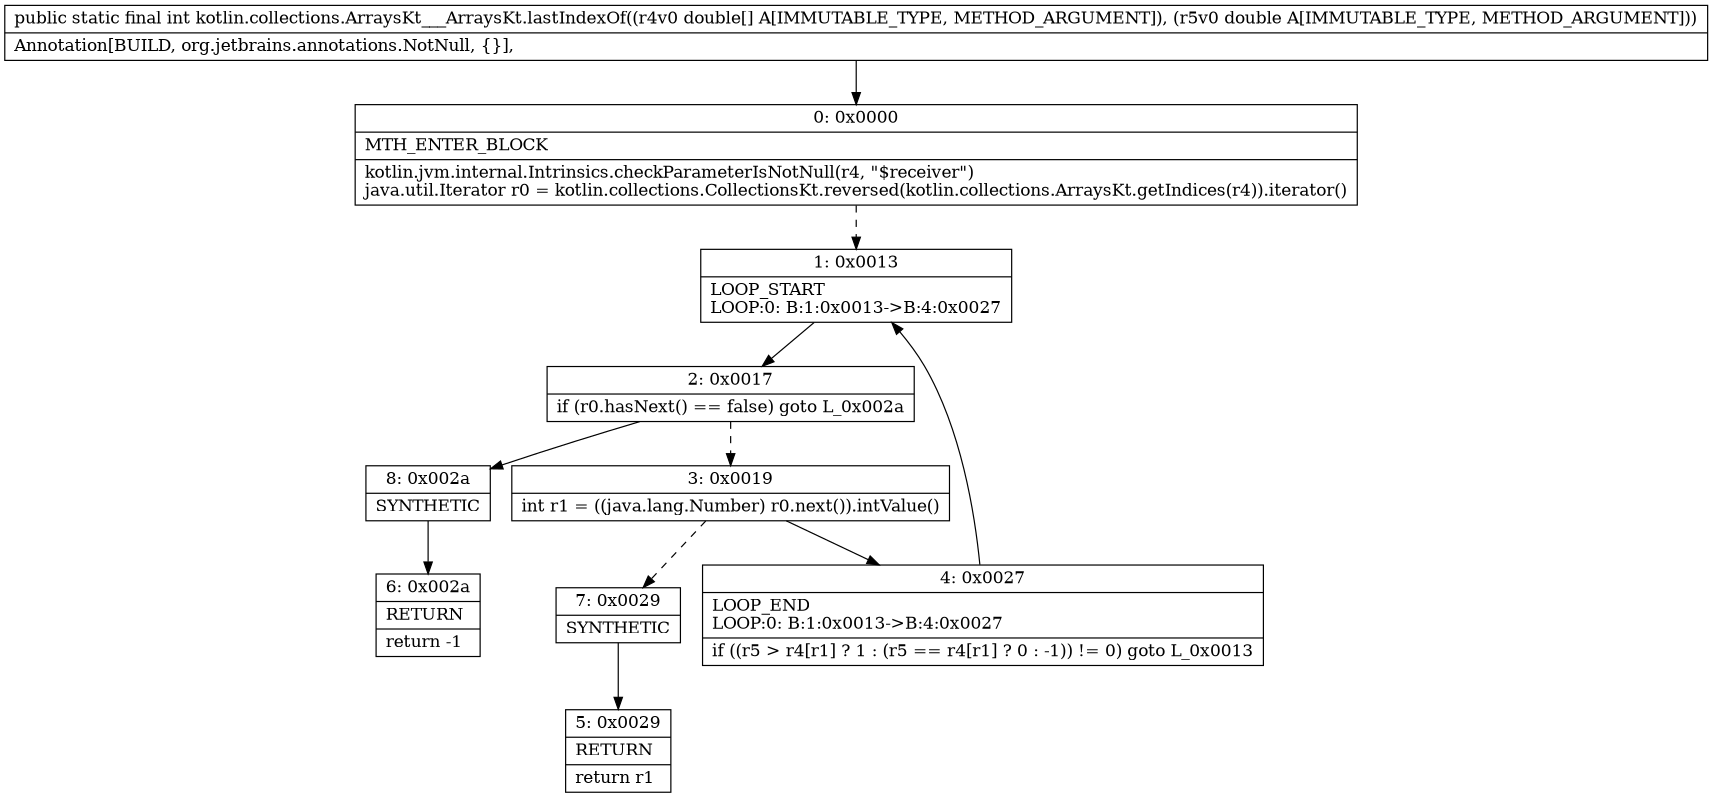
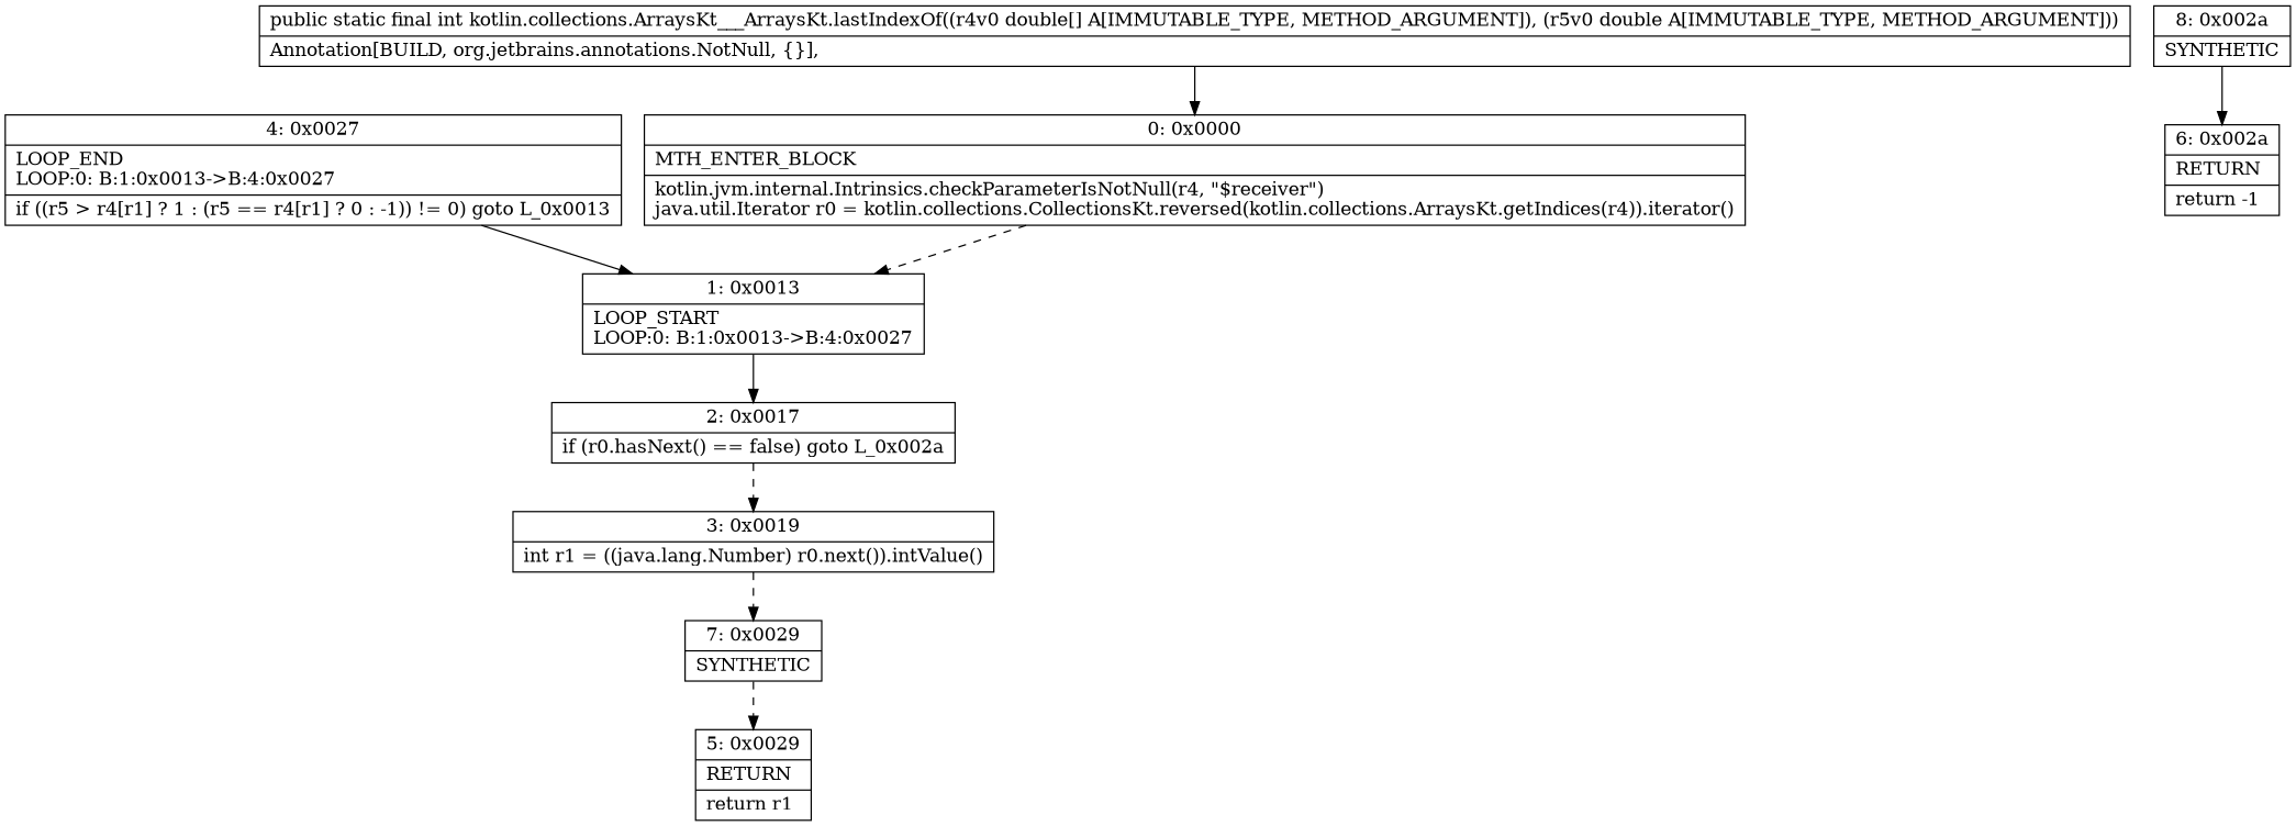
  digraph {
    fontname="DejaVu Serif"
    node [fontname="DejaVu Serif" shape=record]
    edge [fontname="DejaVu Serif"]
    n1 [label="{0\:\ 0x0000|MTH_ENTER_BLOCK\l|kotlin.jvm.internal.Intrinsics.checkParameterIsNotNull(r4, \"$receiver\")\ljava.util.Iterator r0 = kotlin.collections.CollectionsKt.reversed(kotlin.collections.ArraysKt.getIndices(r4)).iterator()\l}"]
    n2 [label="{1\:\ 0x0013|LOOP_START\lLOOP:0: B:1:0x0013\-\>B:4:0x0027\l}"]
    n3 [label="{2\:\ 0x0017|if (r0.hasNext() == false) goto L_0x002a\l}"]
    n4 [label="{3\:\ 0x0019|int r1 = ((java.lang.Number) r0.next()).intValue()\l}"]
    n5 [label="{8\:\ 0x002a|SYNTHETIC\l}"]
    n6 [label="{4\:\ 0x0027|LOOP_END\lLOOP:0: B:1:0x0013\-\>B:4:0x0027\l|if ((r5 \> r4[r1] ? 1 : (r5 == r4[r1] ? 0 : \-1)) != 0) goto L_0x0013\l}"]
    n7 [label="{7\:\ 0x0029|SYNTHETIC\l}"]
    n8 [label="{6\:\ 0x002a|RETURN\l|return \-1\l}"]
    n9 [label="{5\:\ 0x0029|RETURN\l|return r1\l}"]
    n10 [label="{public static final int kotlin.collections.ArraysKt___ArraysKt.lastIndexOf((r4v0 double[] A[IMMUTABLE_TYPE, METHOD_ARGUMENT]), (r5v0 double A[IMMUTABLE_TYPE, METHOD_ARGUMENT]))  | Annotation[BUILD, org.jetbrains.annotations.NotNull, \{\}], \l}"]
    n1 -> n2 [style=dashed]
    n2 -> n3
    n3 -> n4 [style=dashed]
-   n3 -> n5
-   n4 -> n6
    n4 -> n7 [style=dashed]
    n5 -> n8
    n6 -> n2
-   n7 -> n9
+   n7 -> n9 [style=dashed]
    n10 -> n1
  }
